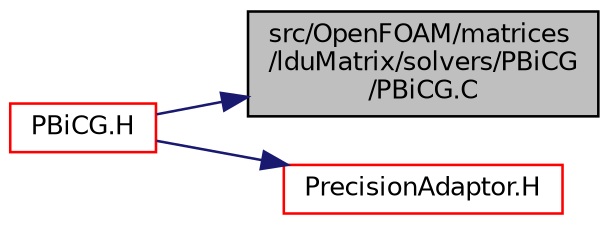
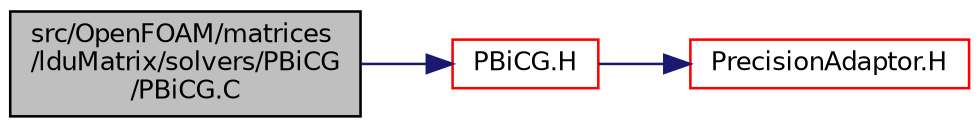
  digraph {
    rankdir=LR
    node [color=red fontname=Helvetica fontsize=10 shape=record]
    edge [color=midnightblue fontname=Helvetica fontsize=10 labelfontname=Helvetica labelfontsize=10 style=solid]
    n1 [color=black fillcolor=grey75 fontcolor=black height=0.2 label="src/OpenFOAM/matrices\l/lduMatrix/solvers/PBiCG\l/PBiCG.C" style=filled width=0.4]
    n2 [height=0.2 label="PBiCG.H" width=0.4]
    n3 [height=0.2 label="PrecisionAdaptor.H" width=0.4]
-   n2 -> n1
+   n1 -> n2
    n2 -> n3
  }
